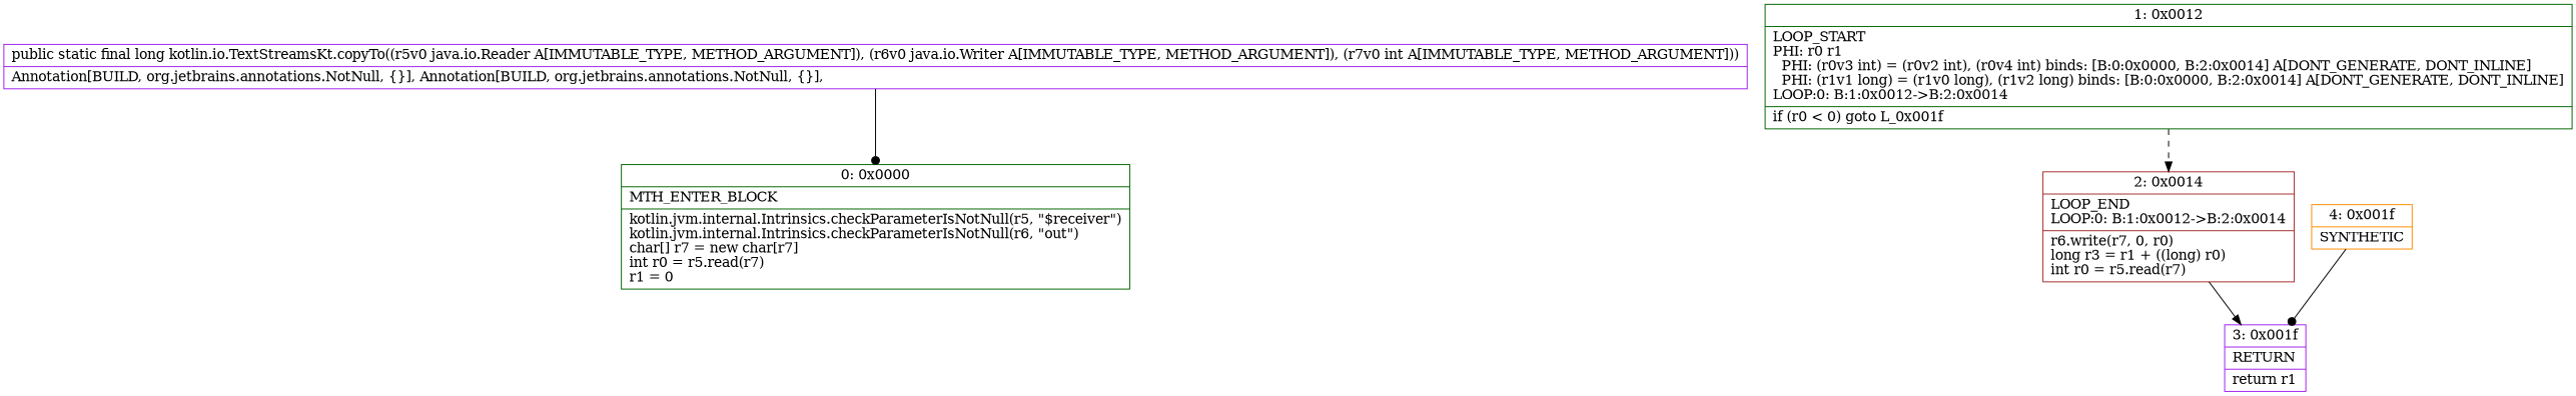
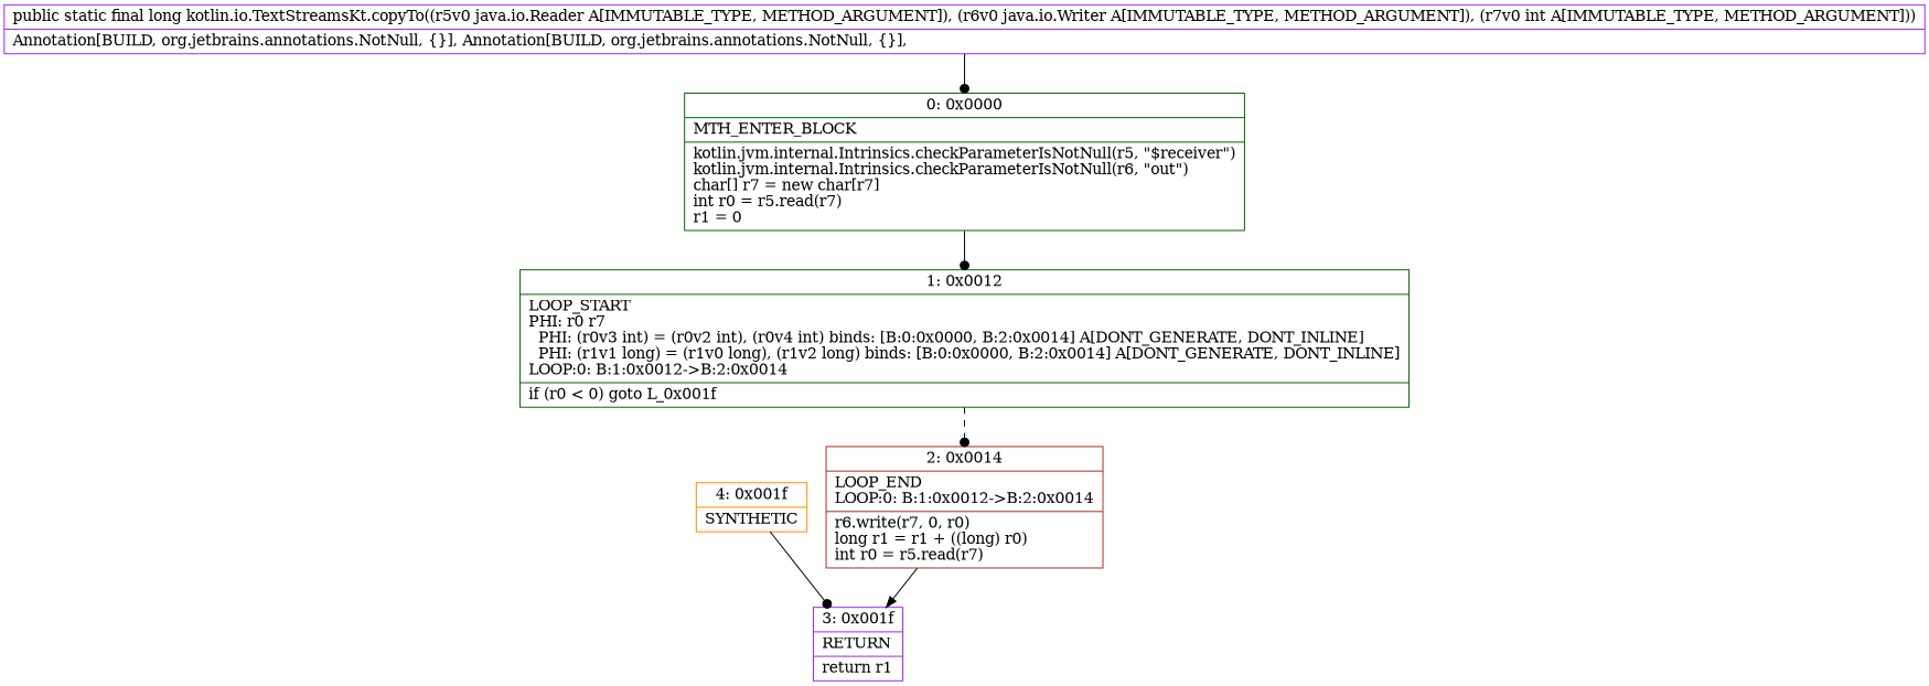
  digraph {
    node [color=darkgreen shape=record]
    edge [arrowhead=dot]
    n1 [label="{0\:\ 0x0000|MTH_ENTER_BLOCK\l|kotlin.jvm.internal.Intrinsics.checkParameterIsNotNull(r5, \"$receiver\")\lkotlin.jvm.internal.Intrinsics.checkParameterIsNotNull(r6, \"out\")\lchar[] r7 = new char[r7]\lint r0 = r5.read(r7)\lr1 = 0\l}"]
-   n2 [label="{1\:\ 0x0012|LOOP_START\lPHI: r0 r1 \l  PHI: (r0v3 int) = (r0v2 int), (r0v4 int) binds: [B:0:0x0000, B:2:0x0014] A[DONT_GENERATE, DONT_INLINE]\l  PHI: (r1v1 long) = (r1v0 long), (r1v2 long) binds: [B:0:0x0000, B:2:0x0014] A[DONT_GENERATE, DONT_INLINE]\lLOOP:0: B:1:0x0012\-\>B:2:0x0014\l|if (r0 \< 0) goto L_0x001f\l}"]
-   n3 [color=brown label="{2\:\ 0x0014|LOOP_END\lLOOP:0: B:1:0x0012\-\>B:2:0x0014\l|r6.write(r7, 0, r0)\llong r3 = r1 + ((long) r0)\lint r0 = r5.read(r7)\l}"]
+   n2 [label="{1\:\ 0x0012|LOOP_START\lPHI: r0 r7 \l  PHI: (r0v3 int) = (r0v2 int), (r0v4 int) binds: [B:0:0x0000, B:2:0x0014] A[DONT_GENERATE, DONT_INLINE]\l  PHI: (r1v1 long) = (r1v0 long), (r1v2 long) binds: [B:0:0x0000, B:2:0x0014] A[DONT_GENERATE, DONT_INLINE]\lLOOP:0: B:1:0x0012\-\>B:2:0x0014\l|if (r0 \< 0) goto L_0x001f\l}"]
+   n3 [color=brown label="{2\:\ 0x0014|LOOP_END\lLOOP:0: B:1:0x0012\-\>B:2:0x0014\l|r6.write(r7, 0, r0)\llong r1 = r1 + ((long) r0)\lint r0 = r5.read(r7)\l}"]
    n4 [color=purple label="{3\:\ 0x001f|RETURN\l|return r1\l}"]
    n5 [color=darkorange label="{4\:\ 0x001f|SYNTHETIC\l}"]
    n6 [color=purple label="{public static final long kotlin.io.TextStreamsKt.copyTo((r5v0 java.io.Reader A[IMMUTABLE_TYPE, METHOD_ARGUMENT]), (r6v0 java.io.Writer A[IMMUTABLE_TYPE, METHOD_ARGUMENT]), (r7v0 int A[IMMUTABLE_TYPE, METHOD_ARGUMENT]))  | Annotation[BUILD, org.jetbrains.annotations.NotNull, \{\}], Annotation[BUILD, org.jetbrains.annotations.NotNull, \{\}], \l}"]
-   n2 -> n3 [arrowhead=normal style=dashed]
+   n1 -> n2
+   n2 -> n3 [style=dashed]
    n3 -> n4 [arrowhead=normal]
    n5 -> n4
    n6 -> n1
  }
